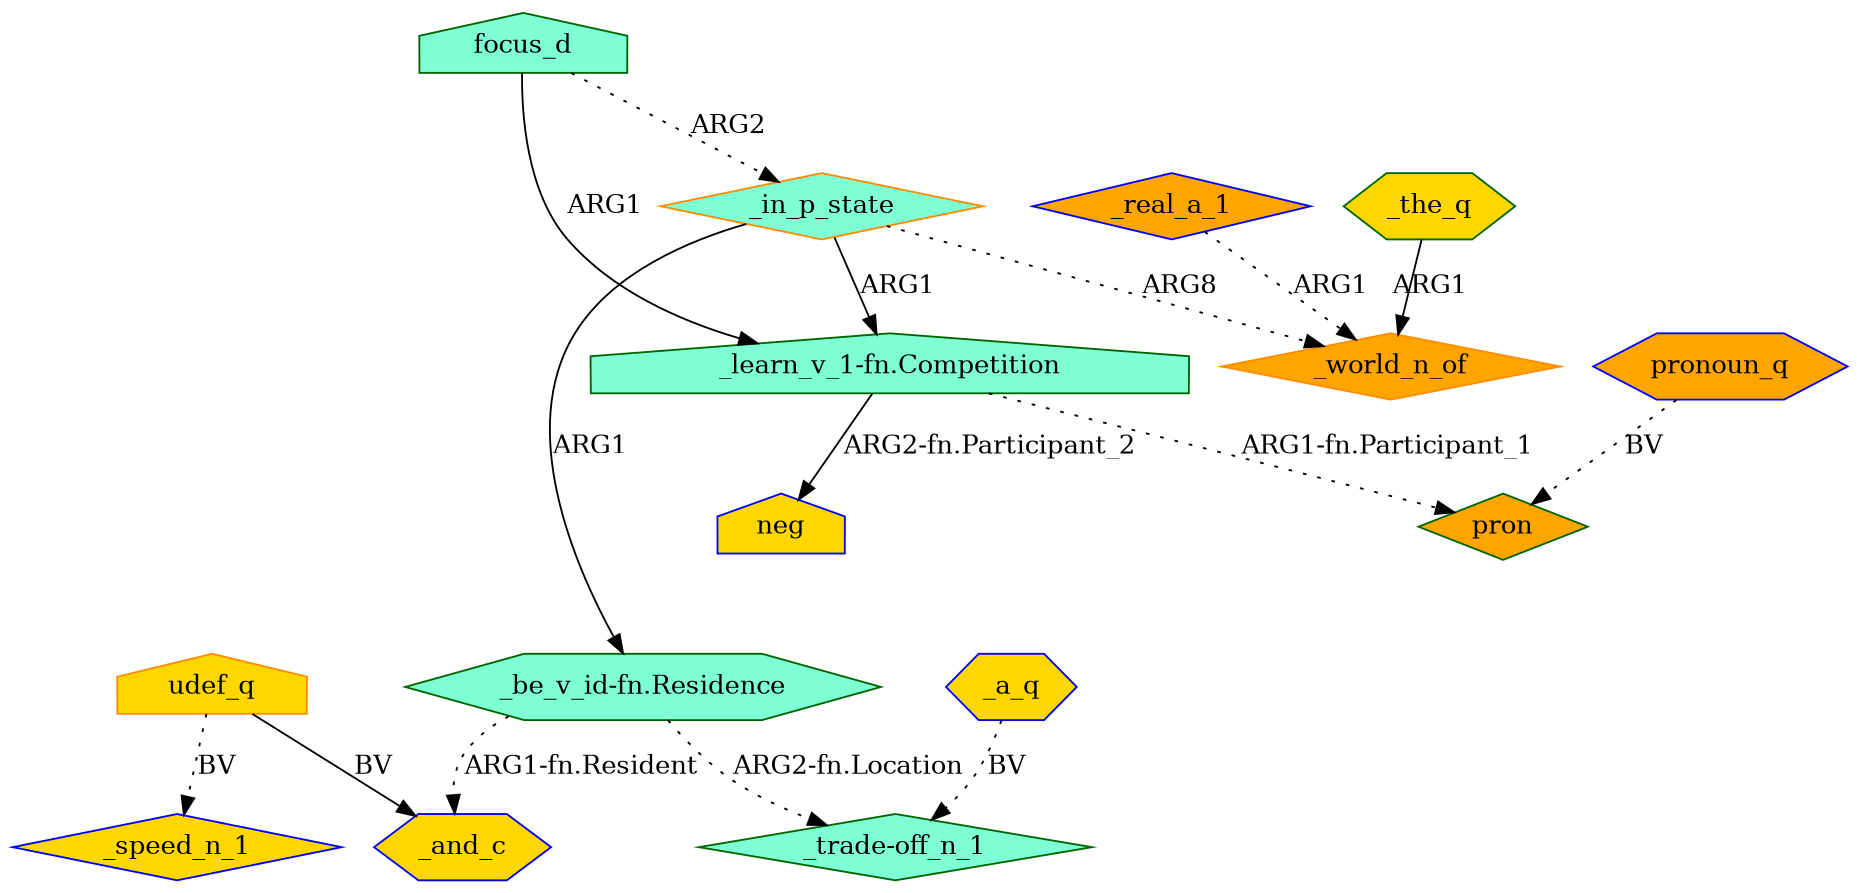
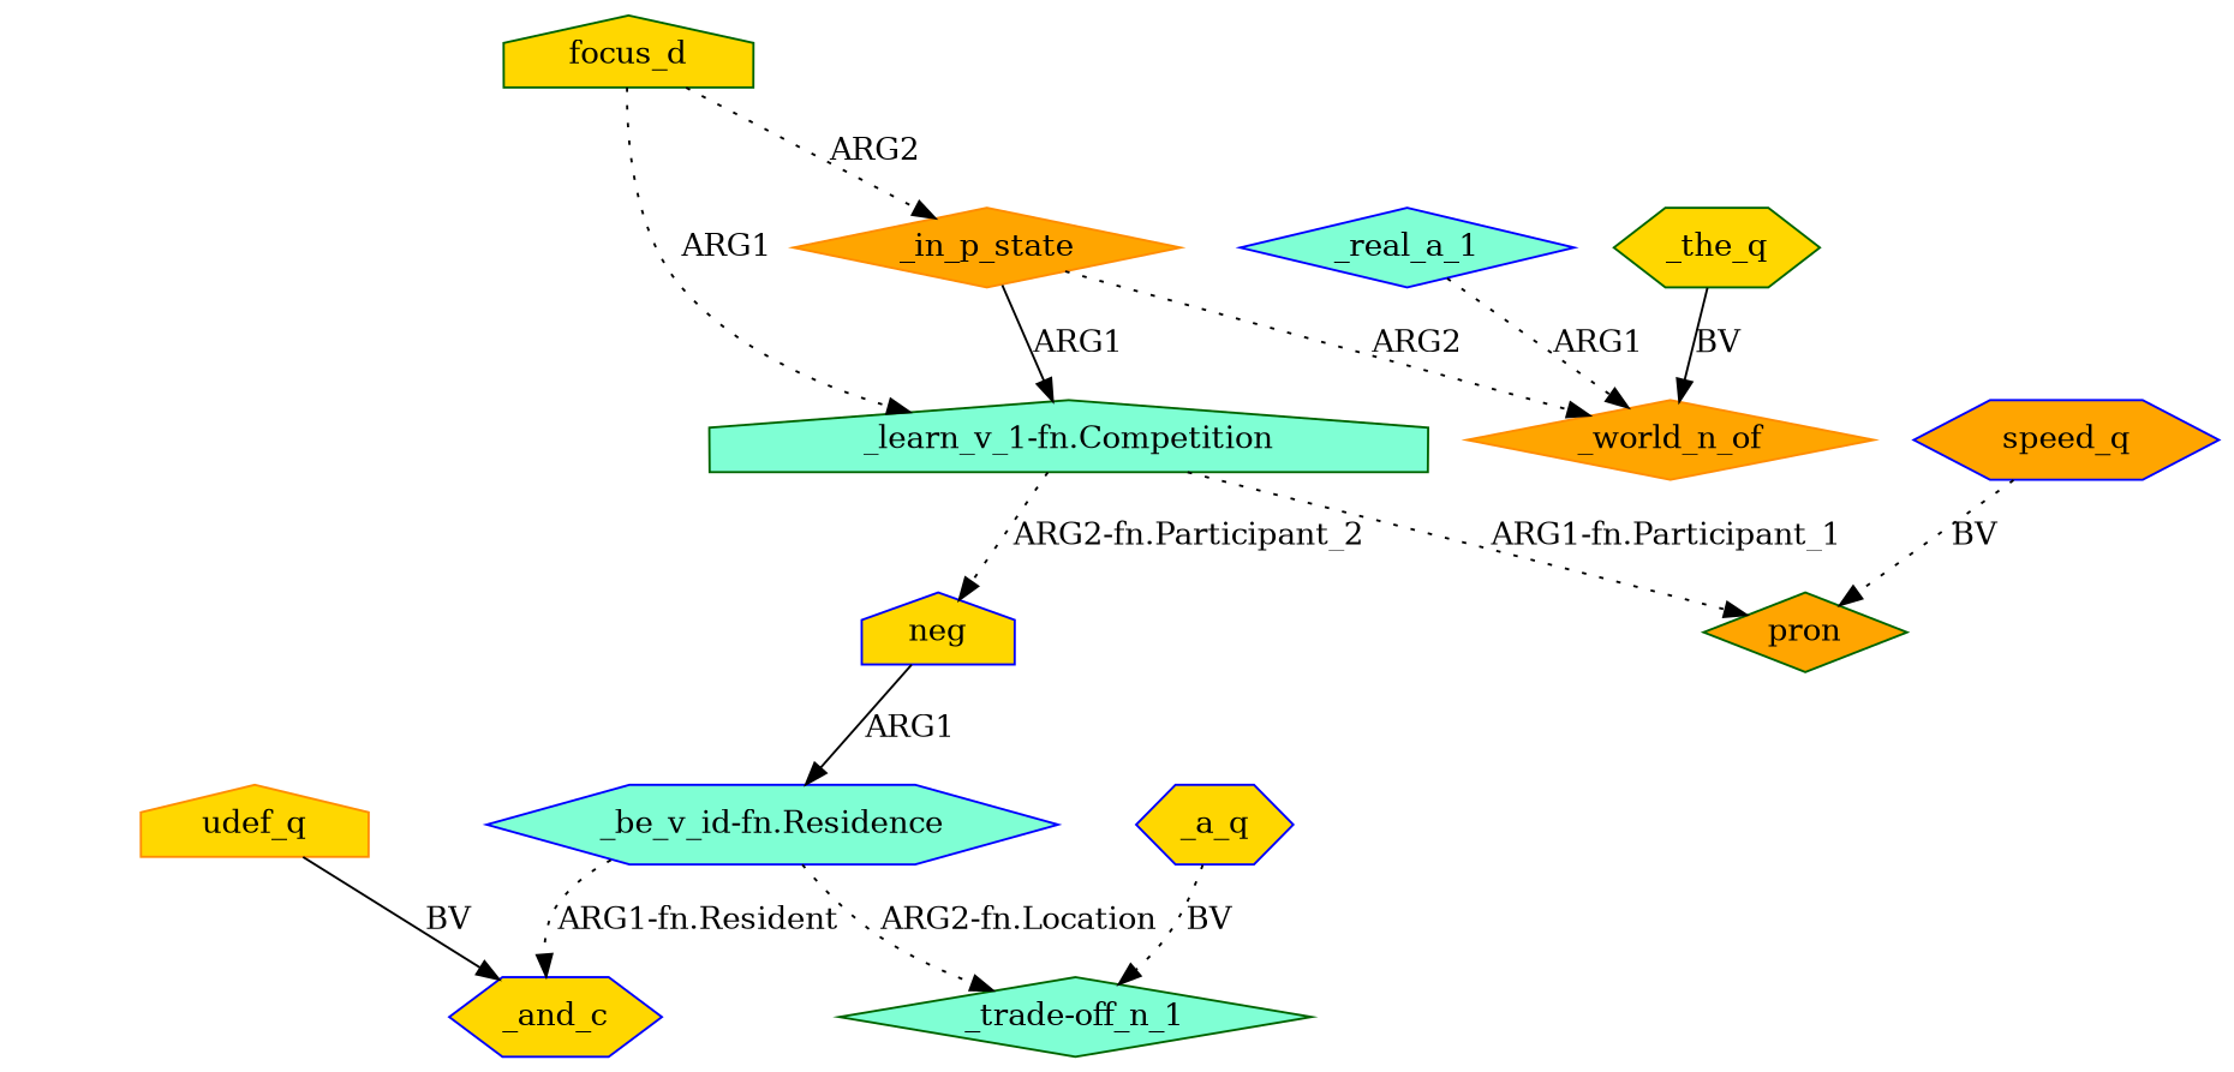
  digraph {
    node [color=blue fillcolor=gold shape=diamond style=filled]
    edge [style=dotted]
-   focus_d [color=darkgreen fillcolor=aquamarine shape=house]
+   focus_d [color=darkgreen shape=house]
    "_learn_v_1-fn.Competition" [color=darkgreen fillcolor=aquamarine shape=house]
-   _in_p_state [color=darkorange fillcolor=aquamarine]
+   _in_p_state [color=darkorange fillcolor=orange]
    neg [shape=house]
    pron [color=darkgreen fillcolor=orange]
    _world_n_of [color=darkorange fillcolor=orange]
-   "_be_v_id-fn.Residence" [color=darkgreen fillcolor=aquamarine shape=hexagon]
+   "_be_v_id-fn.Residence" [fillcolor=aquamarine shape=hexagon]
    udef_q [color=darkorange shape=house]
    _and_c [shape=hexagon]
-   _speed_n_1
    "_trade-off_n_1" [color=darkgreen fillcolor=aquamarine]
-   _real_a_1 [fillcolor=orange]
-   pronoun_q [fillcolor=orange shape=hexagon]
+   _real_a_1 [fillcolor=aquamarine]
+   pronoun_q [fillcolor=orange shape=hexagon label=speed_q]
    _the_q [color=darkgreen shape=hexagon]
    _a_q [shape=hexagon]
-   focus_d -> "_learn_v_1-fn.Competition" [label=ARG1 style=solid]
+   focus_d -> "_learn_v_1-fn.Competition" [label=ARG1]
    focus_d -> _in_p_state [label=ARG2]
-   "_learn_v_1-fn.Competition" -> neg [label="ARG2-fn.Participant_2" style=solid]
+   "_learn_v_1-fn.Competition" -> neg [label="ARG2-fn.Participant_2"]
    "_learn_v_1-fn.Competition" -> pron [label="ARG1-fn.Participant_1"]
    _in_p_state -> "_learn_v_1-fn.Competition" [label=ARG1 style=solid]
-   _in_p_state -> _world_n_of [label=ARG8]
-   _in_p_state -> "_be_v_id-fn.Residence" [label=ARG1 style=solid]
+   _in_p_state -> _world_n_of [label=ARG2]
+   neg -> "_be_v_id-fn.Residence" [label=ARG1 style=solid]
    "_be_v_id-fn.Residence" -> _and_c [label="ARG1-fn.Resident"]
    "_be_v_id-fn.Residence" -> "_trade-off_n_1" [label="ARG2-fn.Location"]
    udef_q -> _and_c [label=BV style=solid]
-   udef_q -> _speed_n_1 [label=BV]
    _real_a_1 -> _world_n_of [label=ARG1]
    pronoun_q -> pron [label=BV]
-   _the_q -> _world_n_of [label=ARG1 style=solid]
+   _the_q -> _world_n_of [label=BV style=solid]
    _a_q -> "_trade-off_n_1" [label=BV]
  }
